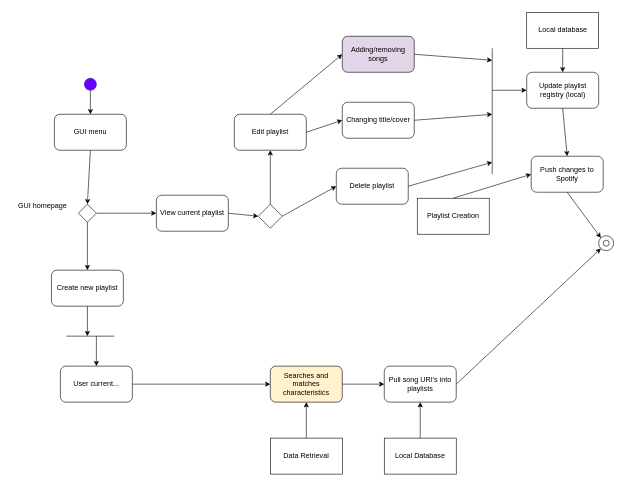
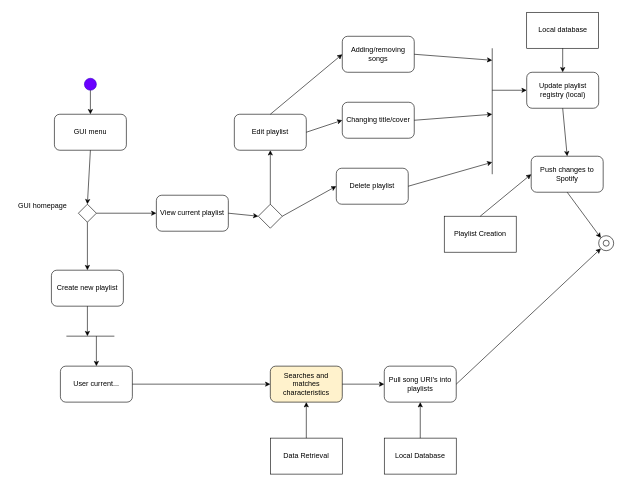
  <mxCell id="0" />
  <mxCell id="1" parent="0" />
  <mxCell id="2" value="" style="ellipse;whiteSpace=wrap;html=1;aspect=fixed;direction=south;" vertex="1" parent="1"><mxGeometry x="997.5" y="392.5" width="25" height="25" as="geometry" /></mxCell>
  <mxCell id="3" value="" style="ellipse;whiteSpace=wrap;html=1;aspect=fixed;" vertex="1" parent="1"><mxGeometry x="1005" y="400" width="10" height="10" as="geometry" /></mxCell>
  <mxCell id="4" value="" style="ellipse;whiteSpace=wrap;html=1;aspect=fixed;fillColor=#6a00ff;strokeColor=#3700CC;fontColor=#ffffff;" vertex="1" parent="1"><mxGeometry x="140" y="130" width="20" height="20" as="geometry" /></mxCell>
  <mxCell id="5" value="" style="endArrow=classic;html=1;exitX=0.5;exitY=1;exitDx=0;exitDy=0;" edge="1" parent="1" source="4"><mxGeometry width="50" height="50" relative="1" as="geometry"><mxPoint x="220" y="160" as="sourcePoint" /><mxPoint x="150" y="190" as="targetPoint" /></mxGeometry></mxCell>
  <mxCell id="6" value="GUI menu" style="rounded=1;whiteSpace=wrap;html=1;" vertex="1" parent="1"><mxGeometry x="90" y="190" width="120" height="60" as="geometry" /></mxCell>
  <mxCell id="7" value="" style="rhombus;whiteSpace=wrap;html=1;" vertex="1" parent="1"><mxGeometry x="130" y="340" width="30" height="30" as="geometry" /></mxCell>
  <mxCell id="8" value="Create new playlist" style="rounded=1;whiteSpace=wrap;html=1;" vertex="1" parent="1"><mxGeometry x="85" y="450" width="120" height="60" as="geometry" /></mxCell>
  <mxCell id="9" value="View current playlist" style="rounded=1;whiteSpace=wrap;html=1;" vertex="1" parent="1"><mxGeometry x="260" y="325" width="120" height="60" as="geometry" /></mxCell>
  <mxCell id="10" value="" style="endArrow=classic;html=1;entryX=0.5;entryY=0;entryDx=0;entryDy=0;exitX=0.5;exitY=1;exitDx=0;exitDy=0;" edge="1" parent="1" source="6" target="7"><mxGeometry width="50" height="50" relative="1" as="geometry"><mxPoint x="150" y="300" as="sourcePoint" /><mxPoint x="230" y="320" as="targetPoint" /></mxGeometry></mxCell>
  <mxCell id="11" value="" style="endArrow=classic;html=1;exitX=0.5;exitY=1;exitDx=0;exitDy=0;entryX=0.5;entryY=0;entryDx=0;entryDy=0;" edge="1" parent="1" source="7" target="8"><mxGeometry width="50" height="50" relative="1" as="geometry"><mxPoint x="180" y="440" as="sourcePoint" /><mxPoint x="230" y="390" as="targetPoint" /></mxGeometry></mxCell>
  <mxCell id="12" value="" style="endArrow=classic;html=1;exitX=1;exitY=0.5;exitDx=0;exitDy=0;entryX=0;entryY=0.5;entryDx=0;entryDy=0;" edge="1" parent="1" source="7" target="9"><mxGeometry width="50" height="50" relative="1" as="geometry"><mxPoint x="190" y="400" as="sourcePoint" /><mxPoint x="240" y="350" as="targetPoint" /></mxGeometry></mxCell>
  <mxCell id="13" value="User current..." style="rounded=1;whiteSpace=wrap;html=1;" vertex="1" parent="1"><mxGeometry x="100" y="610" width="120" height="60" as="geometry" /></mxCell>
  <mxCell id="14" value="" style="endArrow=classic;html=1;exitX=0.5;exitY=1;exitDx=0;exitDy=0;" edge="1" parent="1" source="8"><mxGeometry width="50" height="50" relative="1" as="geometry"><mxPoint x="180" y="580" as="sourcePoint" /><mxPoint x="145" y="560" as="targetPoint" /></mxGeometry></mxCell>
  <mxCell id="15" value="" style="endArrow=none;html=1;" edge="1" parent="1"><mxGeometry width="50" height="50" relative="1" as="geometry"><mxPoint x="110" y="560" as="sourcePoint" /><mxPoint x="190" y="560" as="targetPoint" /></mxGeometry></mxCell>
  <mxCell id="16" value="" style="endArrow=classic;html=1;entryX=0.5;entryY=0;entryDx=0;entryDy=0;" edge="1" parent="1" target="13"><mxGeometry width="50" height="50" relative="1" as="geometry"><mxPoint x="160" y="560" as="sourcePoint" /><mxPoint x="375" y="470" as="targetPoint" /></mxGeometry></mxCell>
  <mxCell id="17" value="Searches and matches characteristics" style="rounded=1;whiteSpace=wrap;html=1;fillColor=#fff2cc;" vertex="1" parent="1"><mxGeometry x="450" y="610" width="120" height="60" as="geometry" /></mxCell>
  <mxCell id="18" value="" style="endArrow=classic;html=1;exitX=1;exitY=0.5;exitDx=0;exitDy=0;entryX=0;entryY=0.5;entryDx=0;entryDy=0;" edge="1" parent="1" source="13" target="17"><mxGeometry width="50" height="50" relative="1" as="geometry"><mxPoint x="460" y="610" as="sourcePoint" /><mxPoint x="390" y="640" as="targetPoint" /></mxGeometry></mxCell>
  <mxCell id="19" value="Pull song URI's into playlists" style="rounded=1;whiteSpace=wrap;html=1;" vertex="1" parent="1"><mxGeometry x="640" y="610" width="120" height="60" as="geometry" /></mxCell>
  <mxCell id="20" value="" style="endArrow=classic;html=1;entryX=0;entryY=0.5;entryDx=0;entryDy=0;" edge="1" parent="1" target="19"><mxGeometry width="50" height="50" relative="1" as="geometry"><mxPoint x="570" y="640" as="sourcePoint" /><mxPoint x="620" y="590" as="targetPoint" /></mxGeometry></mxCell>
  <mxCell id="21" value="Data Retrieval" style="rounded=0;whiteSpace=wrap;html=1;" vertex="1" parent="1"><mxGeometry x="450" y="730" width="120" height="60" as="geometry" /></mxCell>
  <mxCell id="22" value="Local Database" style="rounded=0;whiteSpace=wrap;html=1;" vertex="1" parent="1"><mxGeometry x="640" y="730" width="120" height="60" as="geometry" /></mxCell>
  <mxCell id="23" value="" style="endArrow=classic;html=1;entryX=0.5;entryY=1;entryDx=0;entryDy=0;" edge="1" parent="1" target="17"><mxGeometry width="50" height="50" relative="1" as="geometry"><mxPoint x="510" y="730" as="sourcePoint" /><mxPoint x="560" y="680" as="targetPoint" /></mxGeometry></mxCell>
  <mxCell id="24" value="" style="endArrow=classic;html=1;entryX=0.5;entryY=1;entryDx=0;entryDy=0;exitX=0.5;exitY=0;exitDx=0;exitDy=0;" edge="1" parent="1" source="22" target="19"><mxGeometry width="50" height="50" relative="1" as="geometry"><mxPoint x="690" y="730" as="sourcePoint" /><mxPoint x="740" y="680" as="targetPoint" /></mxGeometry></mxCell>
  <mxCell id="25" value="GUI homepage" style="text;html=1;align=center;verticalAlign=middle;resizable=0;points=[];autosize=1;" vertex="1" parent="1"><mxGeometry y="332" width="100" height="20" as="geometry" x="20" /></mxCell>
  <mxCell id="26" value="" style="rhombus;whiteSpace=wrap;html=1;" vertex="1" parent="1"><mxGeometry x="430" y="340" width="40" height="40" as="geometry" /></mxCell>
  <mxCell id="27" value="Edit playlist" style="rounded=1;whiteSpace=wrap;html=1;" vertex="1" parent="1"><mxGeometry x="390" y="190" width="120" height="60" as="geometry" /></mxCell>
- <mxCell id="28" value="Adding/removing songs" style="rounded=1;whiteSpace=wrap;html=1;fillColor=#e1d5e7;" vertex="1" parent="1"><mxGeometry x="570" y="60" width="120" height="60" as="geometry" /></mxCell>
+ <mxCell id="28" value="Adding/removing songs" style="rounded=1;whiteSpace=wrap;html=1;" vertex="1" parent="1"><mxGeometry x="570" y="60" width="120" height="60" as="geometry" /></mxCell>
  <mxCell id="29" value="&lt;div&gt;Changing title/cover&lt;/div&gt;" style="rounded=1;whiteSpace=wrap;html=1;" vertex="1" parent="1"><mxGeometry x="570" y="170" width="120" height="60" as="geometry" /></mxCell>
  <mxCell id="30" value="Delete playlist" style="rounded=1;whiteSpace=wrap;html=1;" vertex="1" parent="1"><mxGeometry x="560" y="280" width="120" height="60" as="geometry" /></mxCell>
  <mxCell id="31" value="" style="endArrow=classic;html=1;entryX=0;entryY=0.5;entryDx=0;entryDy=0;exitX=1;exitY=0.5;exitDx=0;exitDy=0;" edge="1" parent="1" source="26" target="30"><mxGeometry width="50" height="50" relative="1" as="geometry"><mxPoint x="450" y="442.5" as="sourcePoint" /><mxPoint x="500" y="392.5" as="targetPoint" /></mxGeometry></mxCell>
  <mxCell id="32" value="" style="endArrow=classic;html=1;exitX=0.5;exitY=0;exitDx=0;exitDy=0;entryX=0;entryY=0.5;entryDx=0;entryDy=0;" edge="1" parent="1" source="27" target="28"><mxGeometry width="50" height="50" relative="1" as="geometry"><mxPoint x="490" y="410" as="sourcePoint" /><mxPoint x="540" y="90" as="targetPoint" /><Array as="points" /></mxGeometry></mxCell>
  <mxCell id="33" value="" style="endArrow=classic;html=1;entryX=0;entryY=0.5;entryDx=0;entryDy=0;exitX=1;exitY=0.5;exitDx=0;exitDy=0;" edge="1" parent="1" source="9" target="26"><mxGeometry width="50" height="50" relative="1" as="geometry"><mxPoint x="520" y="530" as="sourcePoint" /><mxPoint x="570" y="480" as="targetPoint" /></mxGeometry></mxCell>
  <mxCell id="34" value="" style="endArrow=classic;html=1;entryX=0.5;entryY=1;entryDx=0;entryDy=0;exitX=0.5;exitY=0;exitDx=0;exitDy=0;" edge="1" parent="1" source="26" target="27"><mxGeometry width="50" height="50" relative="1" as="geometry"><mxPoint x="520" y="530" as="sourcePoint" /><mxPoint x="570" y="480" as="targetPoint" /></mxGeometry></mxCell>
  <mxCell id="35" value="" style="endArrow=classic;html=1;entryX=0;entryY=0.5;entryDx=0;entryDy=0;exitX=1;exitY=0.5;exitDx=0;exitDy=0;" edge="1" parent="1" source="27" target="29"><mxGeometry width="50" height="50" relative="1" as="geometry"><mxPoint x="490" y="410" as="sourcePoint" /><mxPoint x="540" y="360" as="targetPoint" /></mxGeometry></mxCell>
  <mxCell id="36" value="" style="endArrow=classic;html=1;entryX=1;entryY=1;entryDx=0;entryDy=0;" edge="1" parent="1" target="2"><mxGeometry width="50" height="50" relative="1" as="geometry"><mxPoint x="760" y="640" as="sourcePoint" /><mxPoint x="810" y="590" as="targetPoint" /></mxGeometry></mxCell>
  <mxCell id="37" value="" style="endArrow=none;html=1;" edge="1" parent="1"><mxGeometry width="50" height="50" relative="1" as="geometry"><mxPoint x="820" y="290" as="sourcePoint" /><mxPoint x="820" y="80" as="targetPoint" /></mxGeometry></mxCell>
  <mxCell id="38" value="" style="endArrow=classic;html=1;exitX=1;exitY=0.5;exitDx=0;exitDy=0;" edge="1" parent="1" source="28"><mxGeometry width="50" height="50" relative="1" as="geometry"><mxPoint x="490" y="490" as="sourcePoint" /><mxPoint x="820" y="100" as="targetPoint" /></mxGeometry></mxCell>
  <mxCell id="39" value="" style="endArrow=classic;html=1;" edge="1" parent="1"><mxGeometry width="50" height="50" relative="1" as="geometry"><mxPoint x="680" y="310" as="sourcePoint" /><mxPoint x="820" y="270" as="targetPoint" /></mxGeometry></mxCell>
  <mxCell id="40" value="" style="endArrow=classic;html=1;exitX=1;exitY=0.5;exitDx=0;exitDy=0;" edge="1" parent="1" source="29"><mxGeometry width="50" height="50" relative="1" as="geometry"><mxPoint x="490" y="490" as="sourcePoint" /><mxPoint x="820" y="190" as="targetPoint" /></mxGeometry></mxCell>
  <mxCell id="41" value="Update playlist registry (local)" style="rounded=1;whiteSpace=wrap;html=1;" vertex="1" parent="1"><mxGeometry x="877.5" y="120" width="120" height="60" as="geometry" /></mxCell>
  <mxCell id="42" value="" style="endArrow=classic;html=1;entryX=0;entryY=0.5;entryDx=0;entryDy=0;" edge="1" parent="1" target="41"><mxGeometry width="50" height="50" relative="1" as="geometry"><mxPoint x="820" y="150" as="sourcePoint" /><mxPoint x="540" y="440" as="targetPoint" /></mxGeometry></mxCell>
  <mxCell id="43" value="Push changes to Spotify" style="rounded=1;whiteSpace=wrap;html=1;" vertex="1" parent="1"><mxGeometry x="885" y="260" width="120" height="60" as="geometry" /></mxCell>
  <mxCell id="44" value="Local database" style="rounded=0;whiteSpace=wrap;html=1;" vertex="1" parent="1"><mxGeometry x="877.5" y="20" width="120" height="60" as="geometry" /></mxCell>
- <mxCell id="45" value="Playlist Creation" style="rounded=0;whiteSpace=wrap;html=1;" vertex="1" parent="1"><mxGeometry x="695" y="330" width="120" height="60" as="geometry" /></mxCell>
+ <mxCell id="45" value="Playlist Creation" style="rounded=0;whiteSpace=wrap;html=1;" vertex="1" parent="1"><mxGeometry x="740" y="360" width="120" height="60" as="geometry" /></mxCell>
  <mxCell id="46" value="" style="endArrow=classic;html=1;entryX=0.5;entryY=0;entryDx=0;entryDy=0;exitX=0.5;exitY=1;exitDx=0;exitDy=0;" edge="1" parent="1" source="44" target="41"><mxGeometry width="50" height="50" relative="1" as="geometry"><mxPoint x="1070" y="100" as="sourcePoint" /><mxPoint x="980" y="70" as="targetPoint" /></mxGeometry></mxCell>
  <mxCell id="47" value="" style="endArrow=classic;html=1;entryX=0;entryY=0.5;entryDx=0;entryDy=0;exitX=0.5;exitY=0;exitDx=0;exitDy=0;" edge="1" parent="1" source="45" target="43"><mxGeometry width="50" height="50" relative="1" as="geometry"><mxPoint x="520" y="410" as="sourcePoint" /><mxPoint x="630" y="400" as="targetPoint" /></mxGeometry></mxCell>
  <mxCell id="48" value="" style="endArrow=classic;html=1;entryX=0.5;entryY=0;entryDx=0;entryDy=0;exitX=0.5;exitY=1;exitDx=0;exitDy=0;" edge="1" parent="1" source="41" target="43"><mxGeometry width="50" height="50" relative="1" as="geometry"><mxPoint x="520" y="410" as="sourcePoint" /><mxPoint x="570" y="360" as="targetPoint" /></mxGeometry></mxCell>
  <mxCell id="49" value="" style="endArrow=classic;html=1;entryX=0;entryY=1;entryDx=0;entryDy=0;exitX=0.5;exitY=1;exitDx=0;exitDy=0;" edge="1" parent="1" source="43" target="2"><mxGeometry width="50" height="50" relative="1" as="geometry"><mxPoint x="520" y="410" as="sourcePoint" /><mxPoint x="570" y="360" as="targetPoint" /></mxGeometry></mxCell>
